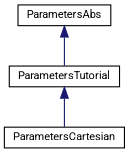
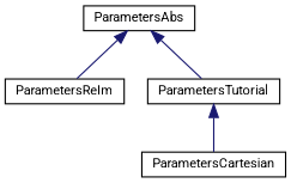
  digraph {
    fontname=Roboto
    rankdir=TB
    node [color=black fillcolor=white fontname=Roboto fontsize=10 shape=record style=filled]
    edge [color=midnightblue dir=back fontname=Roboto fontsize=10 labelfontname=Helvetica labelfontsize=10 style=solid]
    n1 [height=0.2 label=ParametersAbs width=0.4]
+   n2 [height=0.2 label=ParametersReIm width=0.4]
    n3 [height=0.2 label=ParametersTutorial width=0.4]
    n4 [height=0.2 label=ParametersCartesian width=0.4]
+   n1 -> n2
    n1 -> n3
    n3 -> n4
  }
